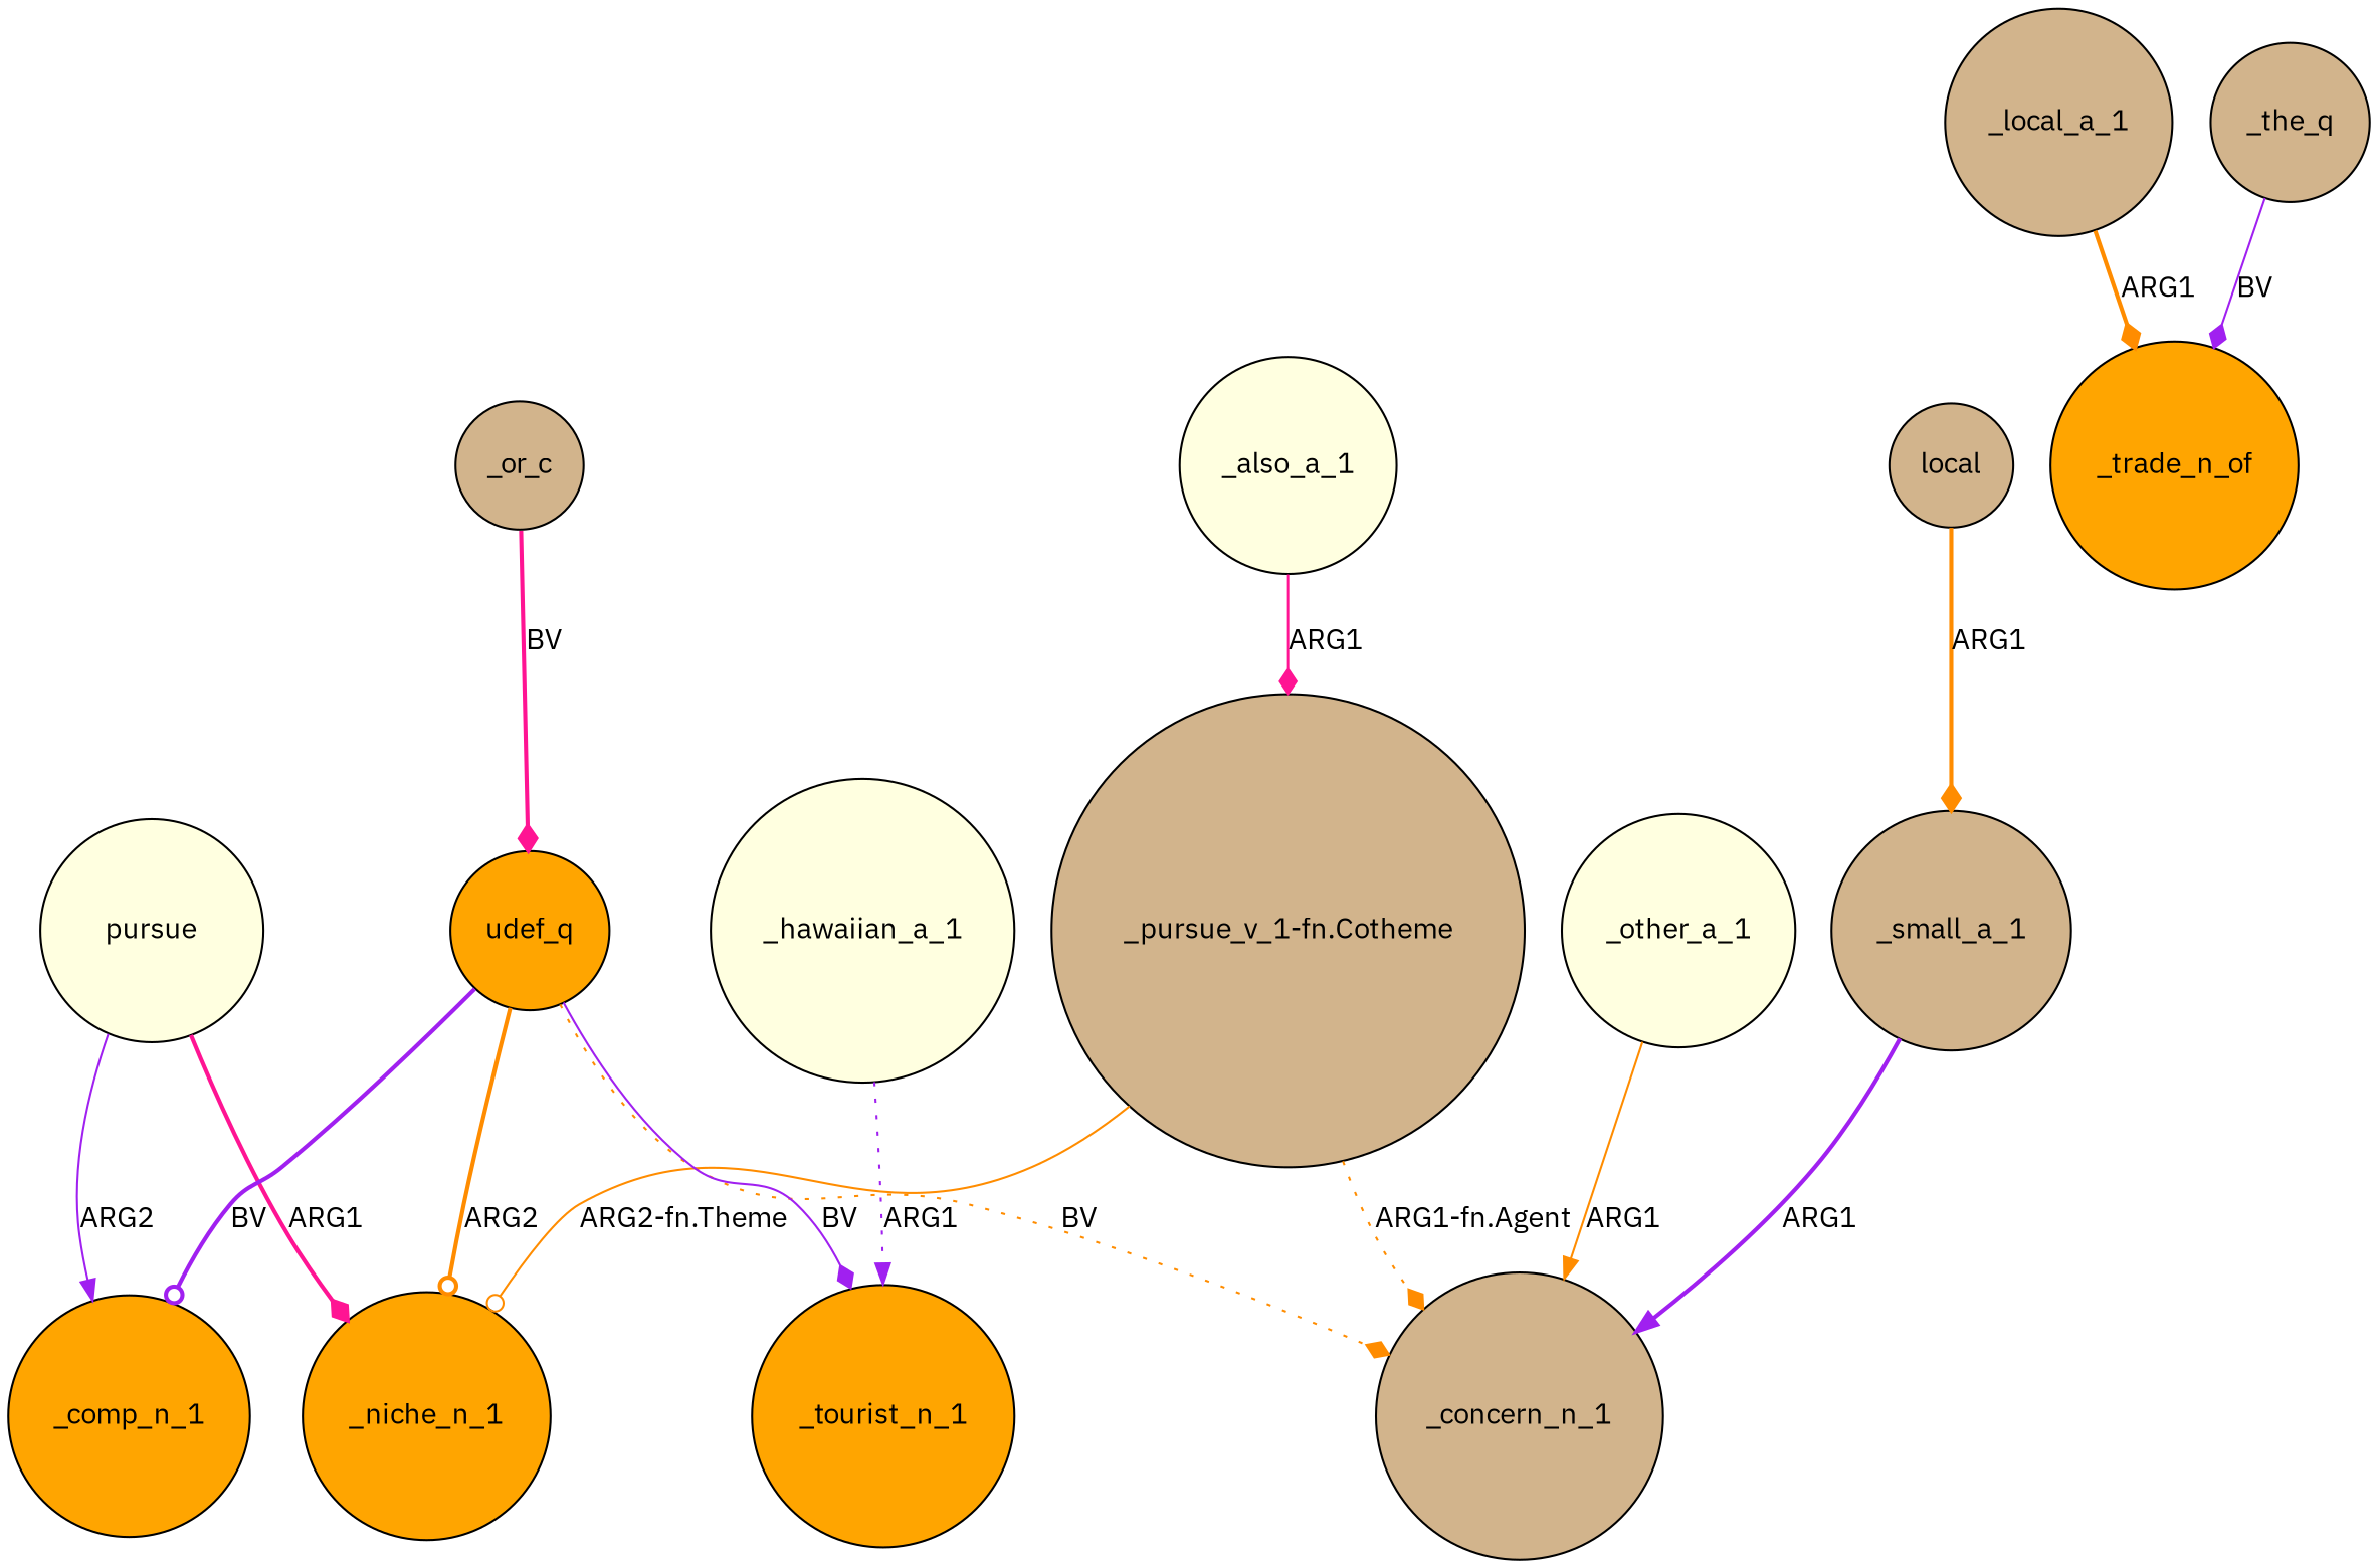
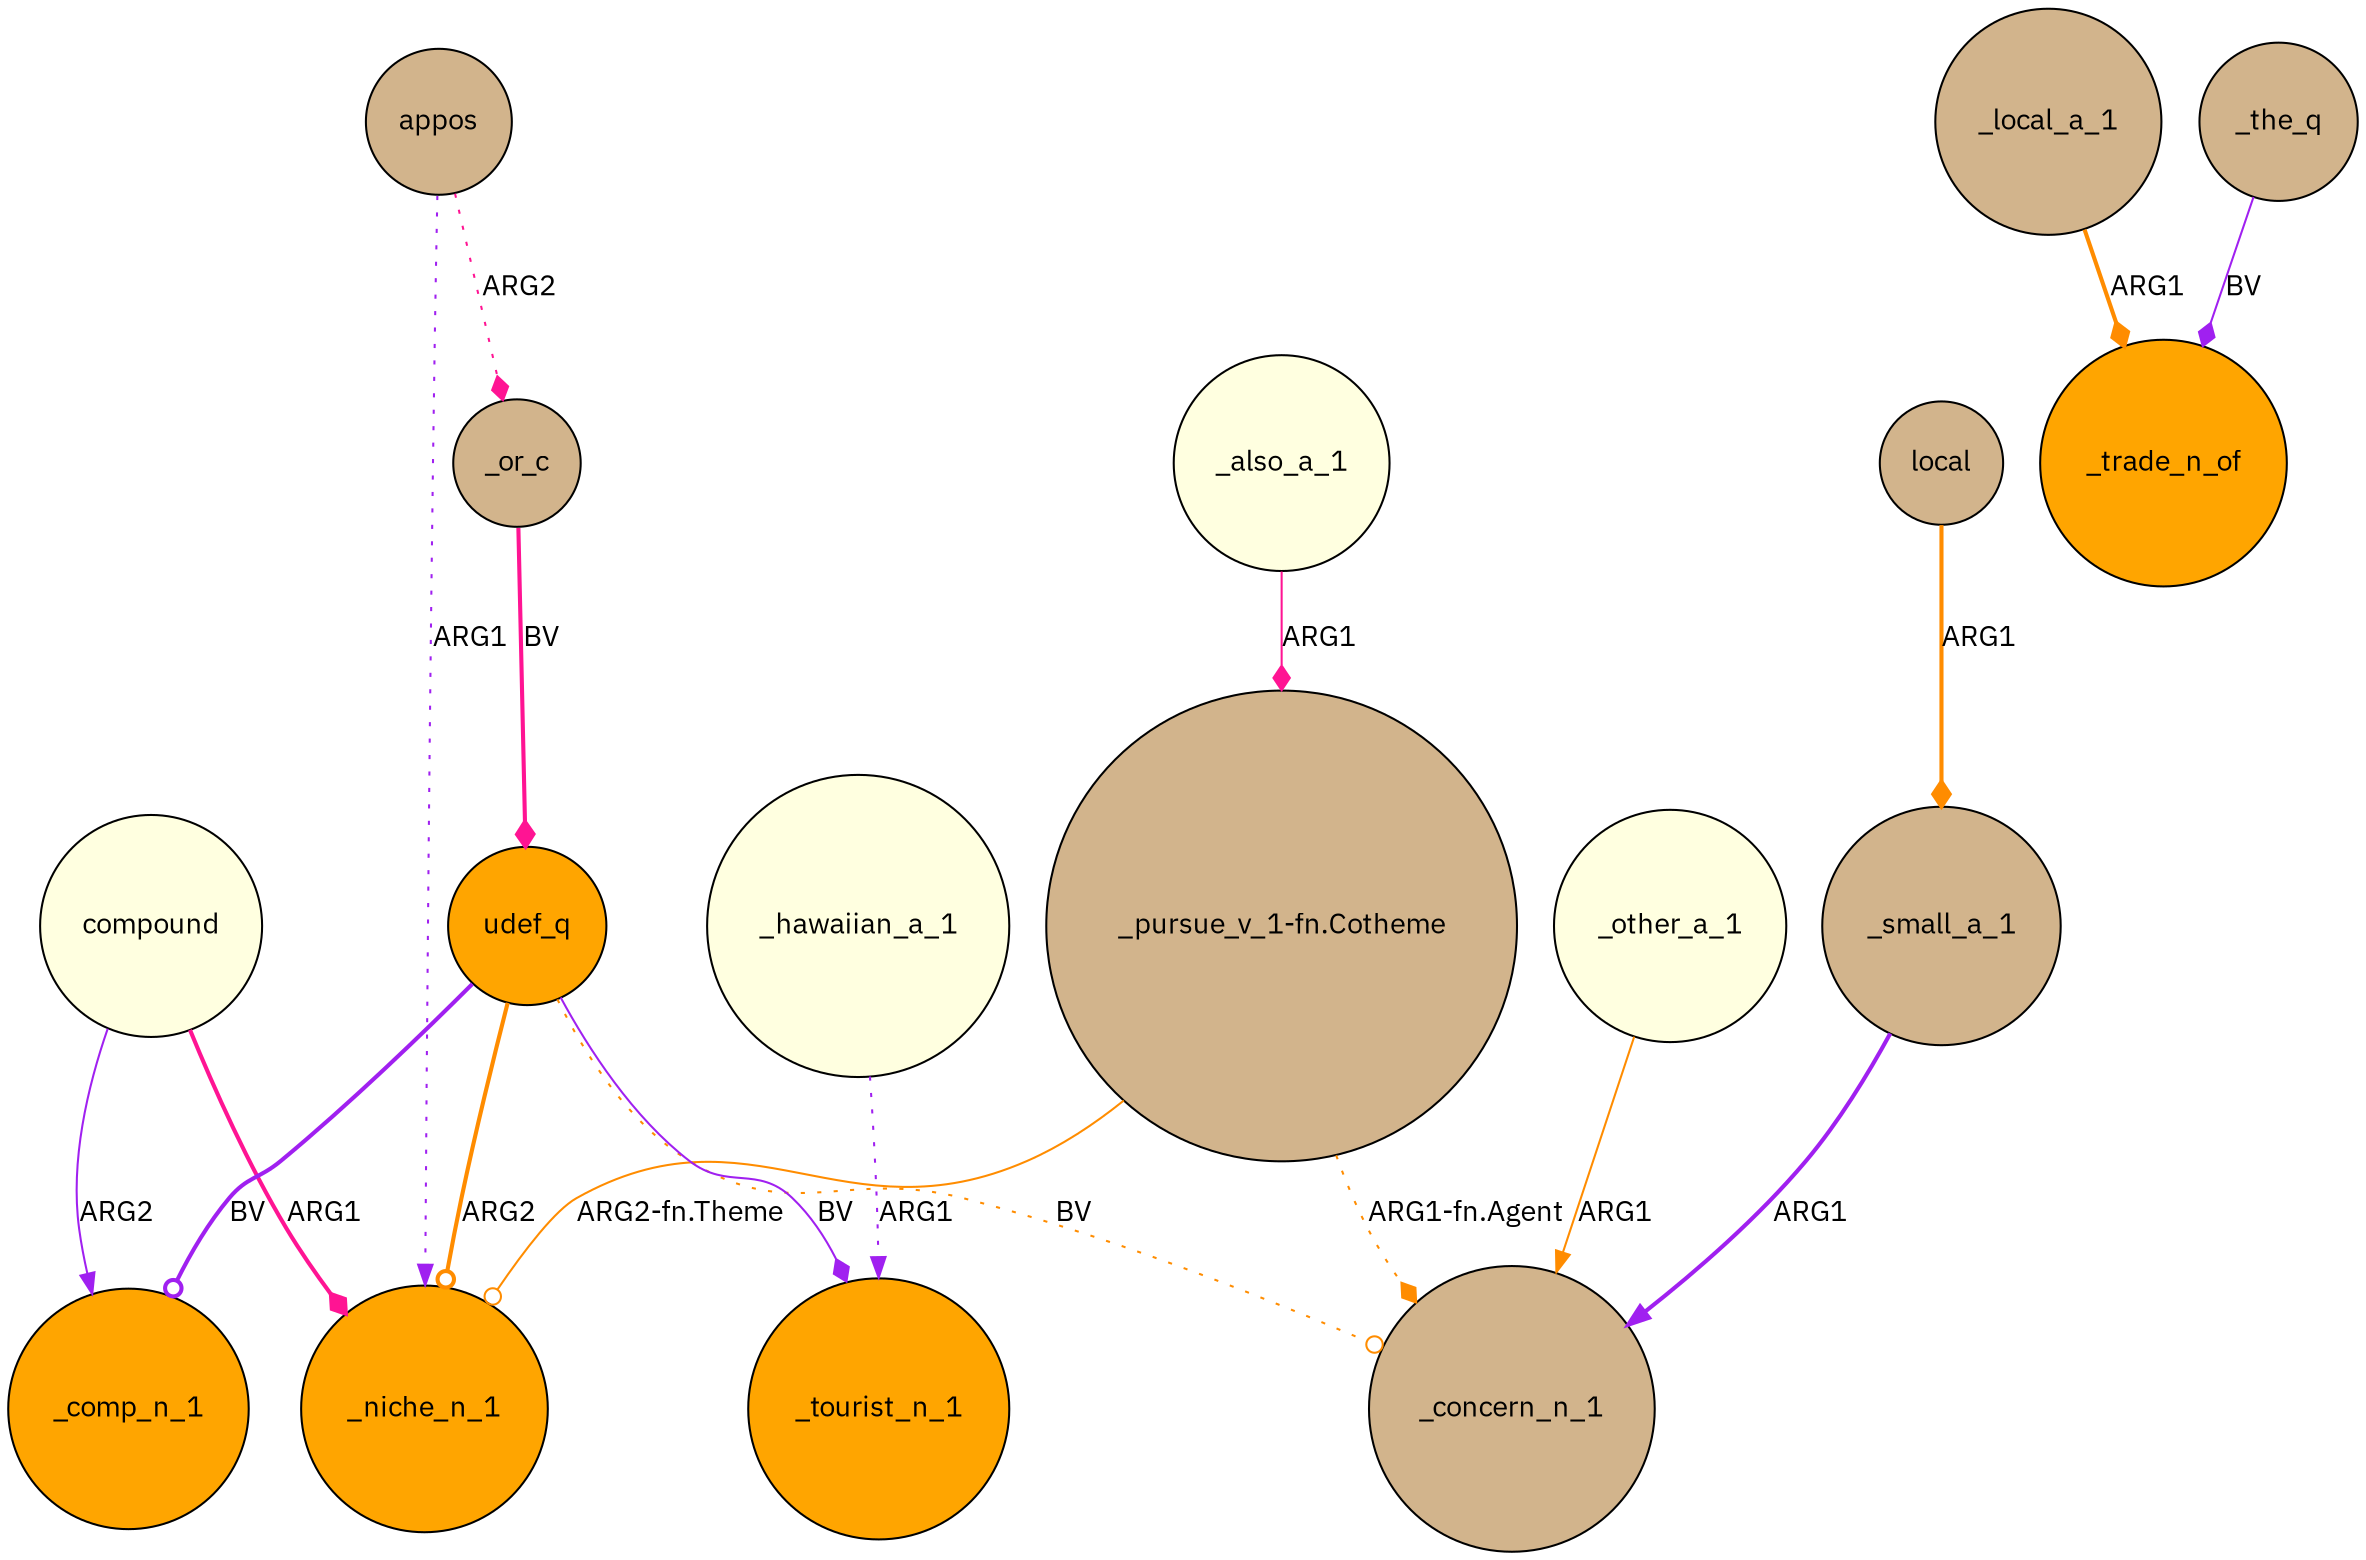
  digraph {
    fontname="IBM Plex Sans"
    node [fillcolor=tan fontname="IBM Plex Sans" shape=circle style=filled]
    edge [arrowhead=diamond color=purple fontname="IBM Plex Sans" style=bold]
-   compound [fillcolor=lightyellow label=pursue]
+   compound [fillcolor=lightyellow]
    n2 [fillcolor=orange label=_comp_n_1]
    _niche_n_1 [fillcolor=orange]
    _trade_n_of [fillcolor=orange]
    _local_a_1
    "_pursue_v_1-fn.Cotheme"
    _concern_n_1
    _other_a_1 [fillcolor=lightyellow]
+   appos
    _or_c
    udef_q [fillcolor=orange]
    n12 [label=local]
    _small_a_1
    _tourist_n_1 [fillcolor=orange]
    _the_q
    _also_a_1 [fillcolor=lightyellow]
    _hawaiian_a_1 [fillcolor=lightyellow]
    compound -> n2 [arrowhead=normal label=ARG2 style=solid]
    compound -> _niche_n_1 [color=deeppink label=ARG1]
    _local_a_1 -> _trade_n_of [color=darkorange label=ARG1]
    "_pursue_v_1-fn.Cotheme" -> _niche_n_1 [arrowhead=odot color=darkorange label="ARG2-fn.Theme" style=solid]
    "_pursue_v_1-fn.Cotheme" -> _concern_n_1 [color=darkorange label="ARG1-fn.Agent" style=dotted]
    _other_a_1 -> _concern_n_1 [arrowhead=normal color=darkorange label=ARG1 style=solid]
+   appos -> _niche_n_1 [arrowhead=normal label=ARG1 style=dotted]
+   appos -> _or_c [color=deeppink label=ARG2 style=dotted]
    _or_c -> udef_q [color=deeppink label=BV]
    udef_q -> n2 [arrowhead=odot label=BV]
    udef_q -> _niche_n_1 [arrowhead=odot color=darkorange label=ARG2]
-   udef_q -> _concern_n_1 [color=darkorange label=BV style=dotted]
+   udef_q -> _concern_n_1 [arrowhead=odot color=darkorange label=BV style=dotted]
    udef_q -> _tourist_n_1 [label=BV style=solid]
    n12 -> _small_a_1 [color=darkorange label=ARG1]
    _small_a_1 -> _concern_n_1 [arrowhead=normal label=ARG1]
    _the_q -> _trade_n_of [label=BV style=solid]
    _also_a_1 -> "_pursue_v_1-fn.Cotheme" [color=deeppink label=ARG1 style=solid]
    _hawaiian_a_1 -> _tourist_n_1 [arrowhead=normal label=ARG1 style=dotted]
  }
